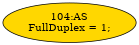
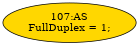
  strict digraph {
-   n1 [ast="<pyverilog.vparser.ast.Assign object at 0x7fdff6fbc910>" def_var="['FullDuplex']" fillcolor=gold label="104:AS\nFullDuplex = 1;" statements="[]" style=filled typ=Assign use_var="[]" shape=ellipse]
+   n1 [ast="<pyverilog.vparser.ast.Assign object at 0x7fdff6fbc910>" def_var="['FullDuplex']" fillcolor=gold label="107:AS\nFullDuplex = 1;" statements="[]" style=filled typ=Assign use_var="[]" shape=ellipse]
  }
